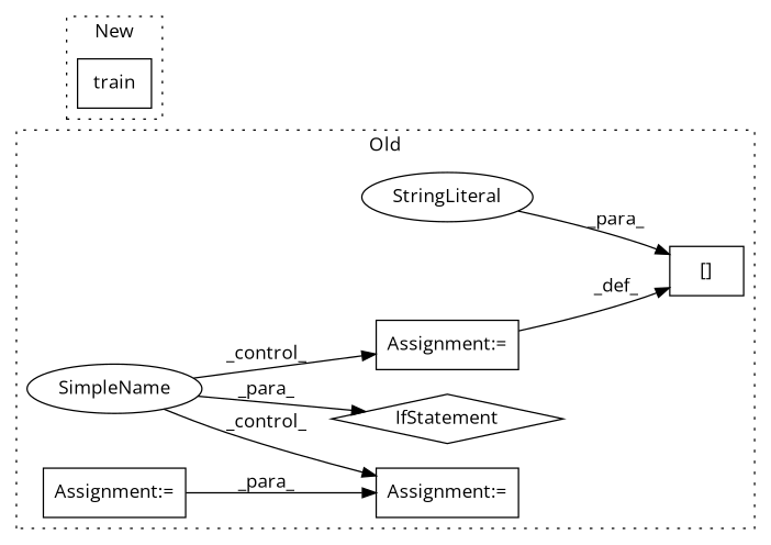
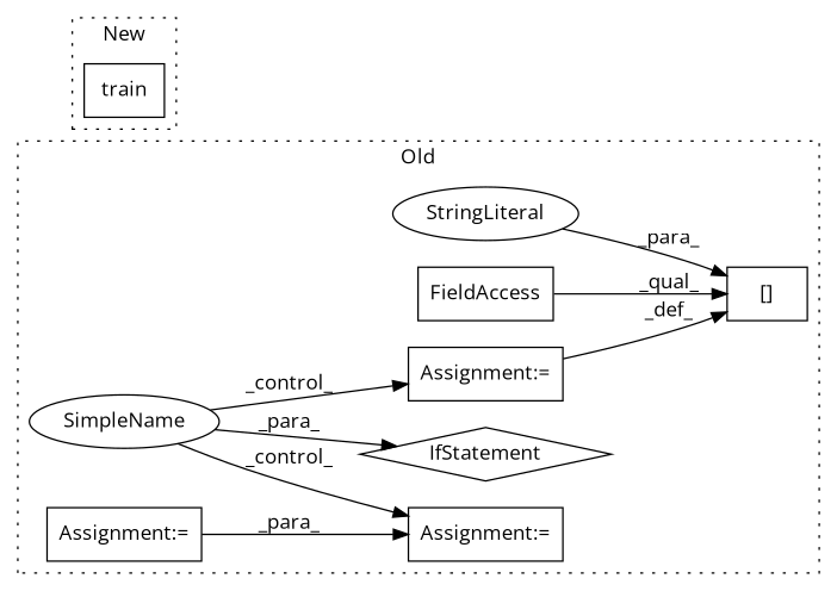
  digraph {
    fontname="Open Sans"
    rankdir=LR
    node [a=7 fontname="Open Sans" l=1 shape=box]
    edge [fontname="Open Sans"]
    n1 [a=2 l="9,1" label="[]" s="796,812"]
    n2 [a=45 l=7 label=StringLiteral s=805 shape=ellipse]
    n3 [label="Assignment:=" s=813]
+   n4 [a=22 l=8 label=FieldAccess s=796]
    n5 [a=42 label=SimpleName shape=ellipse l=""]
    n6 [a=25 l=32 label=IfStatement s=1610 shape=diamond]
    n7 [label="Assignment:=" s=1278]
    n8 [l=6 label="Assignment:=" s=600]
    n9 [a=32 l="6,1" label=train s="1164,1219"]
    subgraph cluster_1 {
      label=Old
      style=dotted
      n1
      n2
      n3
+     n4
      n5
      n6
      n7
      n8
    }
    subgraph cluster_2 {
      label=New
      style=dotted
      n9
    }
    n2 -> n1 [label=_para_]
    n3 -> n1 [label=_def_]
+   n4 -> n1 [label=_qual_]
    n5 -> n3 [label=_control_]
    n5 -> n6 [label=_para_]
    n5 -> n7 [label=_control_]
    n8 -> n7 [label=_para_]
  }
